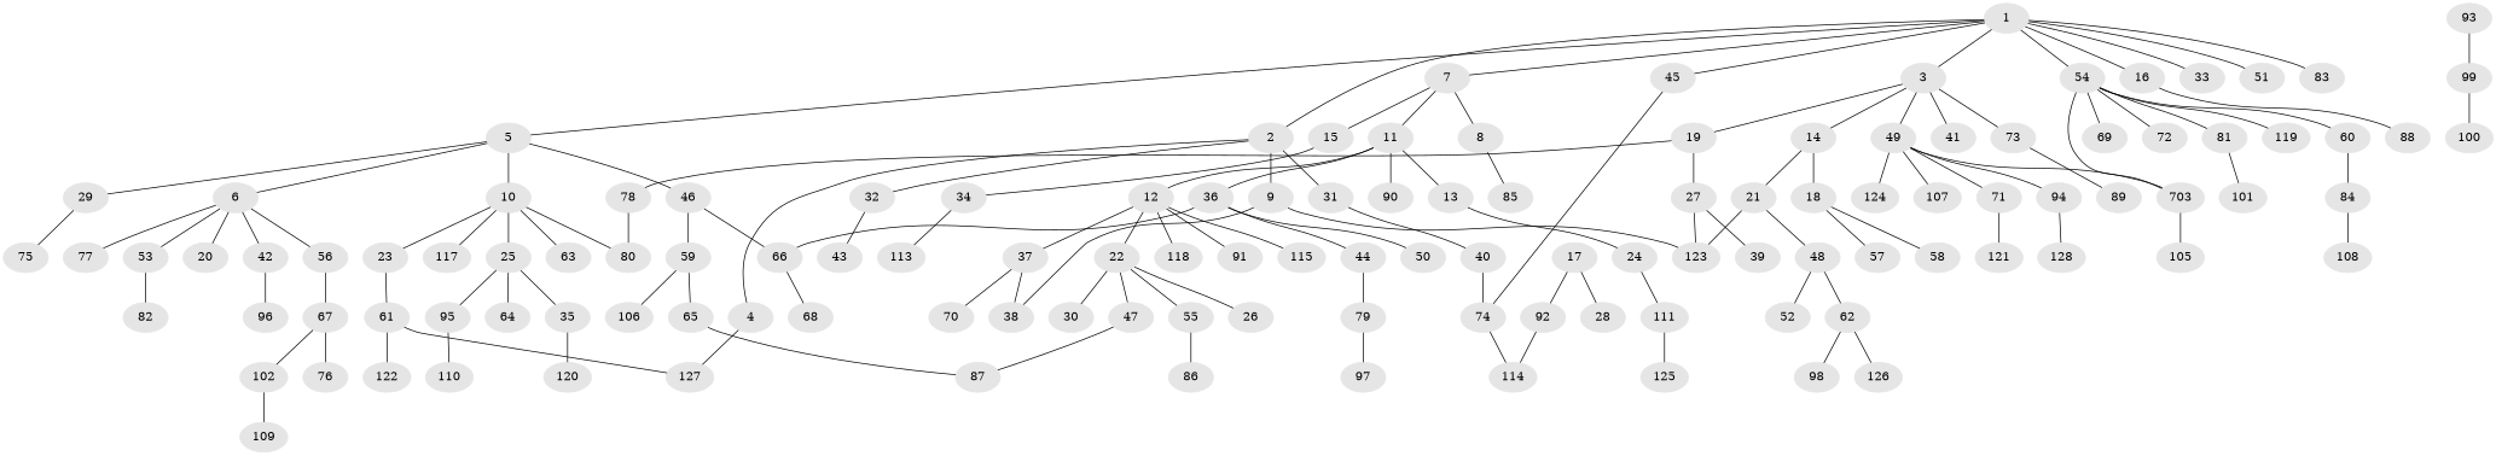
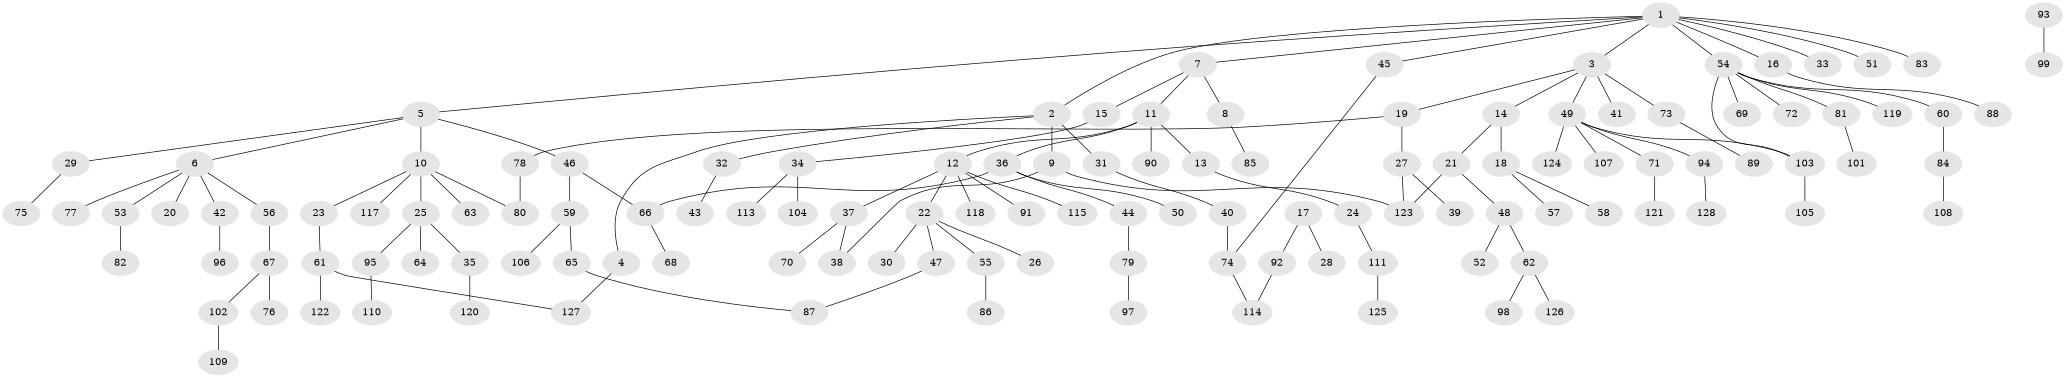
  graph {
    node [color=gray90 style=filled]
    1
    2
    3
    5
    7
    16
    33
    45
    51
    54
    83
    4
    9
    31
    32
    14
    19
    41
    49
    73
    6
    10
    29
    46
    8
    11
    15
    88
    74
-   103 [label=703]
+   103
    60
    69
    72
    81
    119
    127
    38
    123
    40
    43
    18
    21
    27
    78
    71
    94
    107
    124
    89
    20
    42
    53
    56
    77
    23
    25
    63
    80
    117
    75
    66
    59
    96
    82
    67
    85
    12
    13
    36
    90
    34
    61
    35
    64
    95
    22
    37
    91
    115
    118
    24
    44
    50
    26
    30
    47
    55
    70
    17
    28
    92
    111
    57
    58
    48
+   104
    113
    114
    39
    52
    62
    87
    86
    122
    125
    120
    110
    79
    68
    97
    65
    106
    98
    126
    121
    128
    105
    84
    101
    76
    102
    108
    109
    93
    99
-   100
    1 -- 2
    1 -- 3
    1 -- 5
    1 -- 7
    1 -- 16
    1 -- 33
    1 -- 45
    1 -- 51
    1 -- 54
    1 -- 83
    2 -- 4
    2 -- 9
    2 -- 31
    2 -- 32
    3 -- 14
    3 -- 19
    3 -- 41
    3 -- 49
    3 -- 73
    5 -- 6
    5 -- 10
    5 -- 29
    5 -- 46
    7 -- 8
    7 -- 11
    7 -- 15
    16 -- 88
    45 -- 74
    54 -- 103
    54 -- 60
    54 -- 69
    54 -- 72
    54 -- 81
    54 -- 119
    4 -- 127
    9 -- 38
    9 -- 123
    31 -- 40
    32 -- 43
    14 -- 18
    14 -- 21
    19 -- 27
    19 -- 78
    49 -- 103
    49 -- 71
    49 -- 94
    49 -- 107
    49 -- 124
    73 -- 89
    6 -- 20
    6 -- 42
    6 -- 53
    6 -- 56
    6 -- 77
    10 -- 23
    10 -- 25
    10 -- 63
    10 -- 80
    10 -- 117
    29 -- 75
    46 -- 66
    46 -- 59
    8 -- 85
    11 -- 12
    11 -- 13
    11 -- 36
    11 -- 90
    15 -- 34
    74 -- 114
    103 -- 105
    60 -- 84
    81 -- 101
    40 -- 74
    18 -- 57
    18 -- 58
    21 -- 123
    21 -- 48
    27 -- 123
    27 -- 39
    78 -- 80
    71 -- 121
    94 -- 128
    42 -- 96
    53 -- 82
    56 -- 67
    23 -- 61
    25 -- 35
    25 -- 64
    25 -- 95
    66 -- 68
    59 -- 65
    59 -- 106
    67 -- 76
    67 -- 102
    12 -- 22
    12 -- 37
    12 -- 91
    12 -- 115
    12 -- 118
    13 -- 24
    36 -- 66
    36 -- 44
    36 -- 50
+   34 -- 104
    34 -- 113
    61 -- 127
    61 -- 122
    35 -- 120
    95 -- 110
    22 -- 26
    22 -- 30
    22 -- 47
    22 -- 55
    37 -- 38
    37 -- 70
    24 -- 111
    44 -- 79
    47 -- 87
    55 -- 86
    17 -- 28
    17 -- 92
    92 -- 114
    111 -- 125
    48 -- 52
    48 -- 62
    62 -- 98
    62 -- 126
    79 -- 97
    65 -- 87
    84 -- 108
    102 -- 109
    93 -- 99
-   99 -- 100
  }
